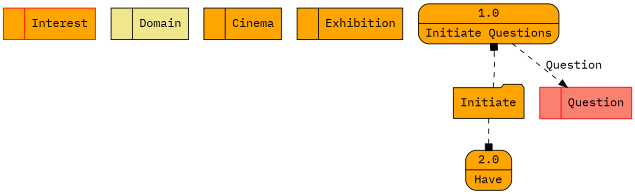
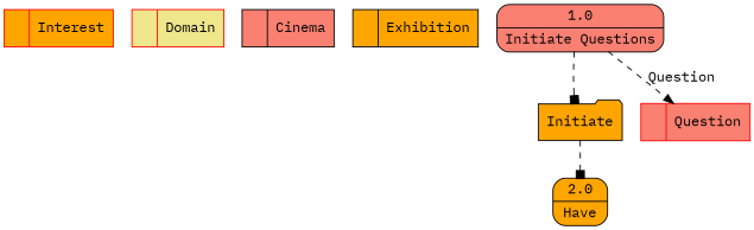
  digraph {
    fontname="IBM Plex Mono"
    node [fillcolor=orange fontname="IBM Plex Mono" shape=record style=filled]
    edge [arrowhead=box fontname="IBM Plex Mono" style=dashed]
    n1 [color=red label="<f0>  |<f1> Interest "]
-   n2 [fillcolor=khaki label="<f0>  |<f1> Domain "]
-   n3 [label="<f0>  |<f1> Cinema "]
+   n2 [fillcolor=khaki label="<f0>  |<f1> Domain " color=red]
+   n3 [fillcolor=salmon label="<f0>  |<f1> Cinema "]
    n4 [label="<f0>  |<f1> Exhibition "]
    n5 [color=red fillcolor=salmon label="<f0>  |<f1> Question "]
    n6 [label=Initiate shape=folder]
-   n7 [label="{<f0> 1.0|<f1> Initiate Questions }" shape=Mrecord]
+   n7 [fillcolor=salmon label="{<f0> 1.0|<f1> Initiate Questions }" shape=Mrecord]
    n8 [label="{<f0> 2.0|<f1> Have }" shape=Mrecord]
-   n6 -> n7
+   n7 -> n6
    n6 -> n8
    n7 -> n5 [arrowhead=normal label=Question]
  }
